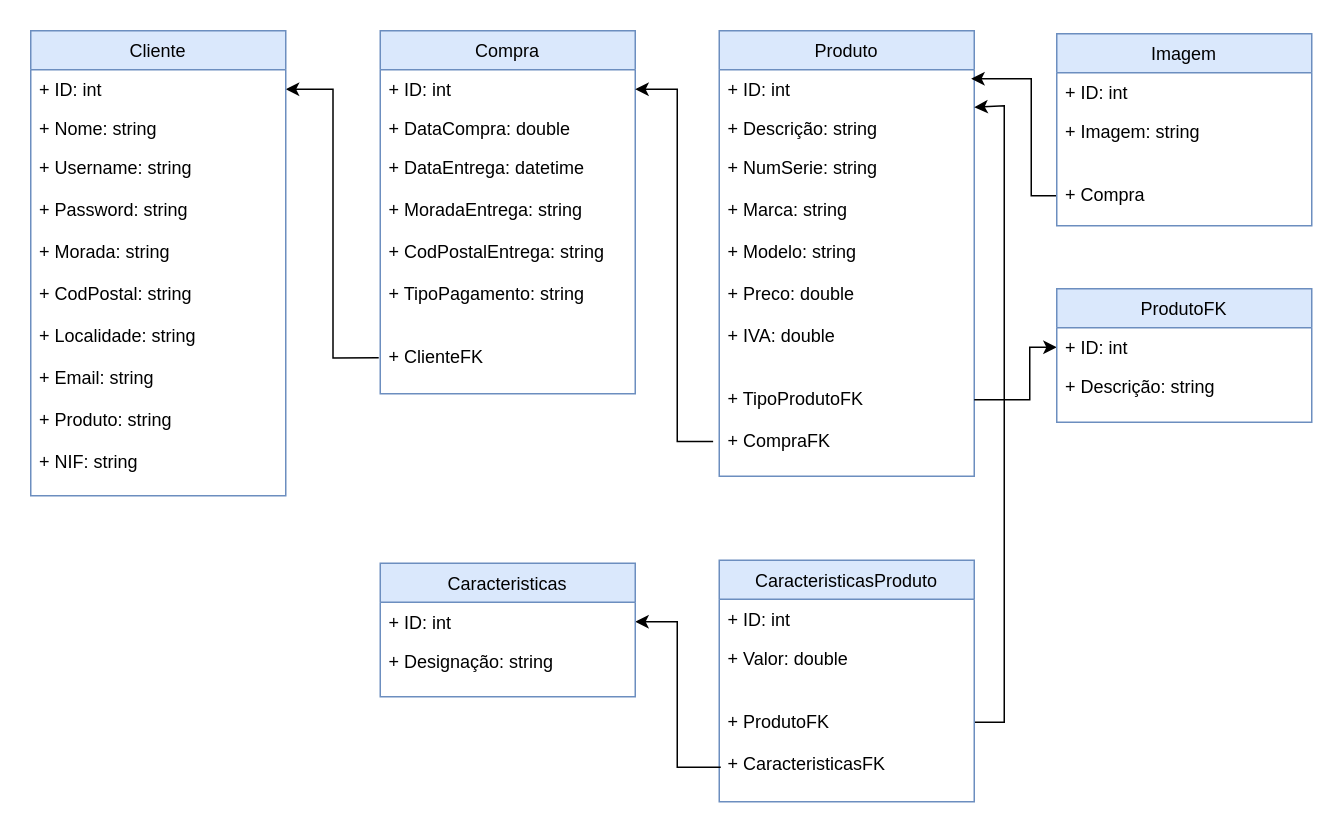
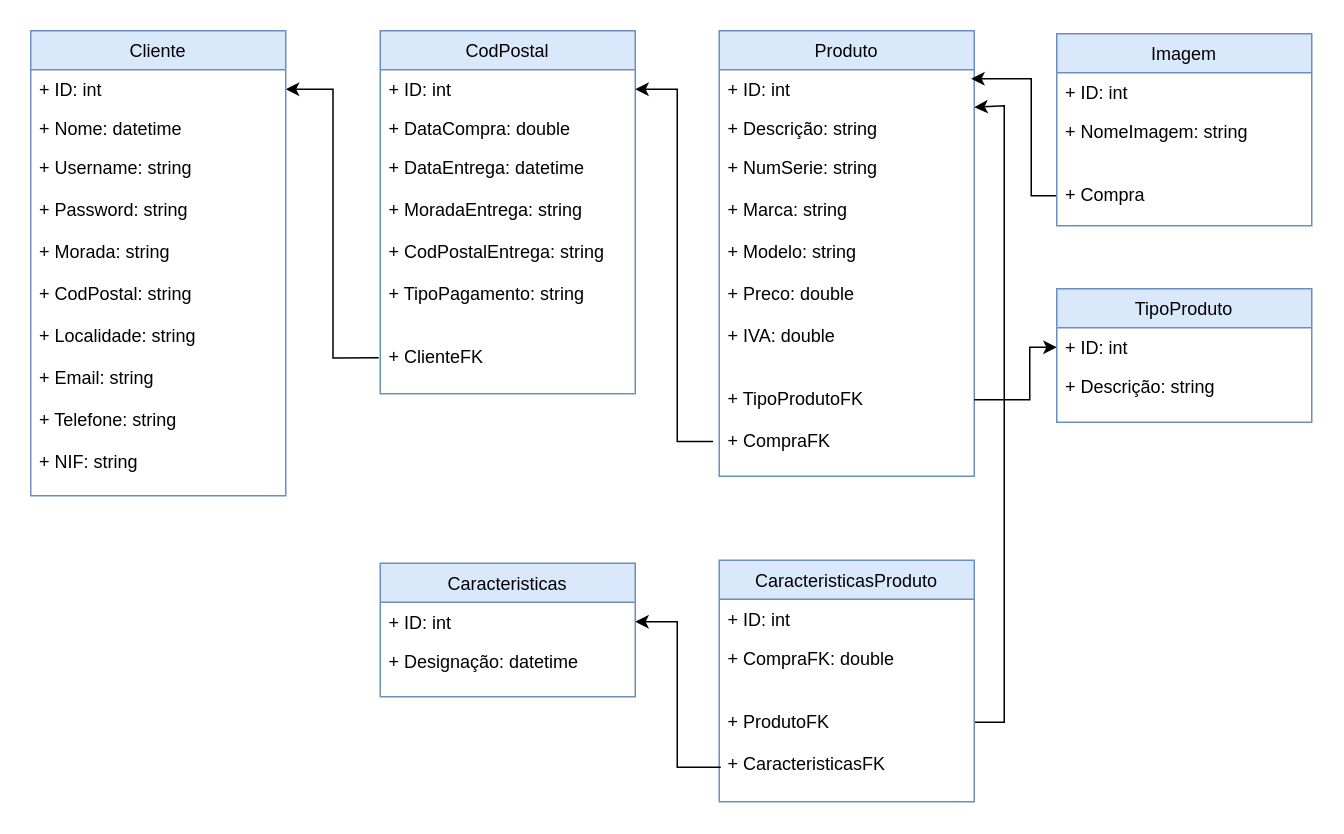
  <mxCell id="0" />
  <mxCell id="1" parent="0" />
  <mxCell id="2" style="edgeStyle=orthogonalEdgeStyle;rounded=0;orthogonalLoop=1;jettySize=auto;html=1;entryX=1;entryY=0.5;entryDx=0;entryDy=0;exitX=-0.006;exitY=0.854;exitDx=0;exitDy=0;exitPerimeter=0;" parent="1" source="14" target="8" edge="1"><mxGeometry relative="1" as="geometry" /></mxCell>
  <mxCell id="3" value="Produto" style="swimlane;fontStyle=0;childLayout=stackLayout;horizontal=1;startSize=26;fillColor=#dae8fc;horizontalStack=0;resizeParent=1;resizeParentMax=0;resizeLast=0;collapsible=1;marginBottom=0;strokeColor=#6c8ebf;" parent="1" vertex="1"><mxGeometry x="479" y="20" width="170" height="297" as="geometry" /></mxCell>
  <mxCell id="4" value="+ ID: int&#10;" style="text;strokeColor=none;fillColor=none;align=left;verticalAlign=top;spacingLeft=4;spacingRight=4;overflow=hidden;rotatable=0;points=[[0,0.5],[1,0.5]];portConstraint=eastwest;" parent="3" vertex="1"><mxGeometry y="26" width="170" height="26" as="geometry" /></mxCell>
  <mxCell id="5" value="+ Descrição: string" style="text;strokeColor=none;fillColor=none;align=left;verticalAlign=top;spacingLeft=4;spacingRight=4;overflow=hidden;rotatable=0;points=[[0,0.5],[1,0.5]];portConstraint=eastwest;" parent="3" vertex="1"><mxGeometry y="52" width="170" height="26" as="geometry" /></mxCell>
  <mxCell id="6" value="+ NumSerie: string&#10;&#10;+ Marca: string&#10;&#10;+ Modelo: string&#10;&#10;+ Preco: double&#10;&#10;+ IVA: double&#10;&#10;&#10;+ TipoProdutoFK&#10;&#10;+ CompraFK&#10;" style="text;strokeColor=none;fillColor=none;align=left;verticalAlign=top;spacingLeft=4;spacingRight=4;overflow=hidden;rotatable=0;points=[[0,0.5],[1,0.5]];portConstraint=eastwest;" parent="3" vertex="1"><mxGeometry y="78" width="170" height="219" as="geometry" /></mxCell>
  <mxCell id="7" value="Cliente" style="swimlane;fontStyle=0;childLayout=stackLayout;horizontal=1;startSize=26;fillColor=#dae8fc;horizontalStack=0;resizeParent=1;resizeParentMax=0;resizeLast=0;collapsible=1;marginBottom=0;strokeColor=#6c8ebf;" parent="1" vertex="1"><mxGeometry x="20" y="20" width="170" height="310" as="geometry" /></mxCell>
  <mxCell id="8" value="+ ID: int&#10;" style="text;strokeColor=none;fillColor=none;align=left;verticalAlign=top;spacingLeft=4;spacingRight=4;overflow=hidden;rotatable=0;points=[[0,0.5],[1,0.5]];portConstraint=eastwest;" parent="7" vertex="1"><mxGeometry y="26" width="170" height="26" as="geometry" /></mxCell>
- <mxCell id="9" value="+ Nome: string" style="text;strokeColor=none;fillColor=none;align=left;verticalAlign=top;spacingLeft=4;spacingRight=4;overflow=hidden;rotatable=0;points=[[0,0.5],[1,0.5]];portConstraint=eastwest;" parent="7" vertex="1"><mxGeometry y="52" width="170" height="26" as="geometry" /></mxCell>
- <mxCell id="10" value="+ Username: string&#10;&#10;+ Password: string&#10;&#10;+ Morada: string&#10;&#10;+ CodPostal: string&#10;&#10;+ Localidade: string&#10;&#10;+ Email: string&#10;&#10;+ Produto: string&#10;&#10;+ NIF: string&#10;&#10;&#10;&#10;&#10;" style="text;strokeColor=none;fillColor=none;align=left;verticalAlign=top;spacingLeft=4;spacingRight=4;overflow=hidden;rotatable=0;points=[[0,0.5],[1,0.5]];portConstraint=eastwest;" parent="7" vertex="1"><mxGeometry y="78" width="170" height="232" as="geometry" /></mxCell>
- <mxCell id="11" value="Compra" style="swimlane;fontStyle=0;childLayout=stackLayout;horizontal=1;startSize=26;fillColor=#dae8fc;horizontalStack=0;resizeParent=1;resizeParentMax=0;resizeLast=0;collapsible=1;marginBottom=0;strokeColor=#6c8ebf;" parent="1" vertex="1"><mxGeometry x="253" y="20" width="170" height="242" as="geometry" /></mxCell>
+ <mxCell id="9" value="+ Nome: datetime" style="text;strokeColor=none;fillColor=none;align=left;verticalAlign=top;spacingLeft=4;spacingRight=4;overflow=hidden;rotatable=0;points=[[0,0.5],[1,0.5]];portConstraint=eastwest;" parent="7" vertex="1"><mxGeometry y="52" width="170" height="26" as="geometry" /></mxCell>
+ <mxCell id="10" value="+ Username: string&#10;&#10;+ Password: string&#10;&#10;+ Morada: string&#10;&#10;+ CodPostal: string&#10;&#10;+ Localidade: string&#10;&#10;+ Email: string&#10;&#10;+ Telefone: string&#10;&#10;+ NIF: string&#10;&#10;&#10;&#10;&#10;" style="text;strokeColor=none;fillColor=none;align=left;verticalAlign=top;spacingLeft=4;spacingRight=4;overflow=hidden;rotatable=0;points=[[0,0.5],[1,0.5]];portConstraint=eastwest;" parent="7" vertex="1"><mxGeometry y="78" width="170" height="232" as="geometry" /></mxCell>
+ <mxCell id="11" value="CodPostal" style="swimlane;fontStyle=0;childLayout=stackLayout;horizontal=1;startSize=26;fillColor=#dae8fc;horizontalStack=0;resizeParent=1;resizeParentMax=0;resizeLast=0;collapsible=1;marginBottom=0;strokeColor=#6c8ebf;" parent="1" vertex="1"><mxGeometry x="253" y="20" width="170" height="242" as="geometry" /></mxCell>
  <mxCell id="12" value="+ ID: int&#10;" style="text;strokeColor=none;fillColor=none;align=left;verticalAlign=top;spacingLeft=4;spacingRight=4;overflow=hidden;rotatable=0;points=[[0,0.5],[1,0.5]];portConstraint=eastwest;" parent="11" vertex="1"><mxGeometry y="26" width="170" height="26" as="geometry" /></mxCell>
  <mxCell id="13" value="+ DataCompra: double" style="text;strokeColor=none;fillColor=none;align=left;verticalAlign=top;spacingLeft=4;spacingRight=4;overflow=hidden;rotatable=0;points=[[0,0.5],[1,0.5]];portConstraint=eastwest;" parent="11" vertex="1"><mxGeometry y="52" width="170" height="26" as="geometry" /></mxCell>
  <mxCell id="14" value="+ DataEntrega: datetime&#10;&#10;+ MoradaEntrega: string&#10;&#10;+ CodPostalEntrega: string&#10;&#10;+ TipoPagamento: string&#10;&#10;&#10;+ ClienteFK&#10;&#10;" style="text;strokeColor=none;fillColor=none;align=left;verticalAlign=top;spacingLeft=4;spacingRight=4;overflow=hidden;rotatable=0;points=[[0,0.5],[1,0.5]];portConstraint=eastwest;" parent="11" vertex="1"><mxGeometry y="78" width="170" height="164" as="geometry" /></mxCell>
  <mxCell id="15" style="edgeStyle=orthogonalEdgeStyle;rounded=0;orthogonalLoop=1;jettySize=auto;html=1;entryX=0.988;entryY=0.231;entryDx=0;entryDy=0;entryPerimeter=0;" parent="1" source="16" target="4" edge="1"><mxGeometry relative="1" as="geometry"><Array as="points"><mxPoint x="687" y="130" /><mxPoint x="687" y="52" /></Array></mxGeometry></mxCell>
  <mxCell id="16" value="Imagem" style="swimlane;fontStyle=0;childLayout=stackLayout;horizontal=1;startSize=26;fillColor=#dae8fc;horizontalStack=0;resizeParent=1;resizeParentMax=0;resizeLast=0;collapsible=1;marginBottom=0;strokeColor=#6c8ebf;" parent="1" vertex="1"><mxGeometry x="704" y="22" width="170" height="128" as="geometry" /></mxCell>
  <mxCell id="17" value="+ ID: int&#10;" style="text;strokeColor=none;fillColor=none;align=left;verticalAlign=top;spacingLeft=4;spacingRight=4;overflow=hidden;rotatable=0;points=[[0,0.5],[1,0.5]];portConstraint=eastwest;" parent="16" vertex="1"><mxGeometry y="26" width="170" height="26" as="geometry" /></mxCell>
- <mxCell id="18" value="+ Imagem: string" style="text;strokeColor=none;fillColor=none;align=left;verticalAlign=top;spacingLeft=4;spacingRight=4;overflow=hidden;rotatable=0;points=[[0,0.5],[1,0.5]];portConstraint=eastwest;" parent="16" vertex="1"><mxGeometry y="52" width="170" height="28" as="geometry" /></mxCell>
+ <mxCell id="18" value="+ NomeImagem: string" style="text;strokeColor=none;fillColor=none;align=left;verticalAlign=top;spacingLeft=4;spacingRight=4;overflow=hidden;rotatable=0;points=[[0,0.5],[1,0.5]];portConstraint=eastwest;" parent="16" vertex="1"><mxGeometry y="52" width="170" height="28" as="geometry" /></mxCell>
  <mxCell id="19" value="&#10;+ Compra&#10;&#10;" style="text;strokeColor=none;fillColor=none;align=left;verticalAlign=top;spacingLeft=4;spacingRight=4;overflow=hidden;rotatable=0;points=[[0,0.5],[1,0.5]];portConstraint=eastwest;" parent="16" vertex="1"><mxGeometry y="80" width="170" height="48" as="geometry" /></mxCell>
  <mxCell id="20" value="" style="edgeStyle=orthogonalEdgeStyle;rounded=0;orthogonalLoop=1;jettySize=auto;html=1;exitX=-0.024;exitY=0.894;exitDx=0;exitDy=0;exitPerimeter=0;entryX=1;entryY=0.5;entryDx=0;entryDy=0;" parent="1" source="6" target="12" edge="1"><mxGeometry relative="1" as="geometry" /></mxCell>
  <mxCell id="21" style="edgeStyle=orthogonalEdgeStyle;rounded=0;orthogonalLoop=1;jettySize=auto;html=1;entryX=1.006;entryY=0.962;entryDx=0;entryDy=0;entryPerimeter=0;" parent="1" edge="1"><mxGeometry relative="1" as="geometry"><mxPoint x="649" y="481" as="sourcePoint" /><mxPoint x="649.02" y="71.012" as="targetPoint" /><Array as="points"><mxPoint x="669" y="481" /><mxPoint x="669" y="70" /></Array></mxGeometry></mxCell>
  <mxCell id="22" style="edgeStyle=orthogonalEdgeStyle;rounded=0;orthogonalLoop=1;jettySize=auto;html=1;entryX=0;entryY=0.5;entryDx=0;entryDy=0;endArrow=classic;endFill=1;" parent="1" source="6" target="24" edge="1"><mxGeometry relative="1" as="geometry"><Array as="points"><mxPoint x="686" y="266" /><mxPoint x="686" y="231" /></Array></mxGeometry></mxCell>
- <mxCell id="23" value="ProdutoFK" style="swimlane;fontStyle=0;childLayout=stackLayout;horizontal=1;startSize=26;fillColor=#dae8fc;horizontalStack=0;resizeParent=1;resizeParentMax=0;resizeLast=0;collapsible=1;marginBottom=0;strokeColor=#6c8ebf;" parent="1" vertex="1"><mxGeometry x="704" y="192" width="170" height="89" as="geometry" /></mxCell>
+ <mxCell id="23" value="TipoProduto" style="swimlane;fontStyle=0;childLayout=stackLayout;horizontal=1;startSize=26;fillColor=#dae8fc;horizontalStack=0;resizeParent=1;resizeParentMax=0;resizeLast=0;collapsible=1;marginBottom=0;strokeColor=#6c8ebf;" parent="1" vertex="1"><mxGeometry x="704" y="192" width="170" height="89" as="geometry" /></mxCell>
  <mxCell id="24" value="+ ID: int&#10;" style="text;strokeColor=none;fillColor=none;align=left;verticalAlign=top;spacingLeft=4;spacingRight=4;overflow=hidden;rotatable=0;points=[[0,0.5],[1,0.5]];portConstraint=eastwest;" parent="23" vertex="1"><mxGeometry y="26" width="170" height="26" as="geometry" /></mxCell>
  <mxCell id="25" value="+ Descrição: string" style="text;strokeColor=none;fillColor=none;align=left;verticalAlign=top;spacingLeft=4;spacingRight=4;overflow=hidden;rotatable=0;points=[[0,0.5],[1,0.5]];portConstraint=eastwest;" parent="23" vertex="1"><mxGeometry y="52" width="170" height="37" as="geometry" /></mxCell>
  <mxCell id="26" value="CaracteristicasProduto" style="swimlane;fontStyle=0;childLayout=stackLayout;horizontal=1;startSize=26;fillColor=#dae8fc;horizontalStack=0;resizeParent=1;resizeParentMax=0;resizeLast=0;collapsible=1;marginBottom=0;strokeColor=#6c8ebf;" parent="1" vertex="1"><mxGeometry x="479" y="373" width="170" height="161" as="geometry" /></mxCell>
  <mxCell id="27" value="+ ID: int&#10;" style="text;strokeColor=none;fillColor=none;align=left;verticalAlign=top;spacingLeft=4;spacingRight=4;overflow=hidden;rotatable=0;points=[[0,0.5],[1,0.5]];portConstraint=eastwest;" parent="26" vertex="1"><mxGeometry y="26" width="170" height="26" as="geometry" /></mxCell>
- <mxCell id="28" value="+ Valor: double&#10;&#10;&#10;+ ProdutoFK&#10;&#10;+ CaracteristicasFK" style="text;strokeColor=none;fillColor=none;align=left;verticalAlign=top;spacingLeft=4;spacingRight=4;overflow=hidden;rotatable=0;points=[[0,0.5],[1,0.5]];portConstraint=eastwest;" parent="26" vertex="1"><mxGeometry y="52" width="170" height="109" as="geometry" /></mxCell>
+ <mxCell id="28" value="+ CompraFK: double&#10;&#10;&#10;+ ProdutoFK&#10;&#10;+ CaracteristicasFK" style="text;strokeColor=none;fillColor=none;align=left;verticalAlign=top;spacingLeft=4;spacingRight=4;overflow=hidden;rotatable=0;points=[[0,0.5],[1,0.5]];portConstraint=eastwest;" parent="26" vertex="1"><mxGeometry y="52" width="170" height="109" as="geometry" /></mxCell>
  <mxCell id="29" style="edgeStyle=orthogonalEdgeStyle;rounded=0;orthogonalLoop=1;jettySize=auto;html=1;entryX=1;entryY=0.5;entryDx=0;entryDy=0;exitX=0.006;exitY=0.789;exitDx=0;exitDy=0;exitPerimeter=0;" edge="1" parent="1" source="28" target="31"><mxGeometry relative="1" as="geometry" /></mxCell>
  <mxCell id="30" value="Caracteristicas" style="swimlane;fontStyle=0;childLayout=stackLayout;horizontal=1;startSize=26;fillColor=#dae8fc;horizontalStack=0;resizeParent=1;resizeParentMax=0;resizeLast=0;collapsible=1;marginBottom=0;strokeColor=#6c8ebf;" parent="1" vertex="1"><mxGeometry x="253" y="375" width="170" height="89" as="geometry" /></mxCell>
  <mxCell id="31" value="+ ID: int&#10;" style="text;strokeColor=none;fillColor=none;align=left;verticalAlign=top;spacingLeft=4;spacingRight=4;overflow=hidden;rotatable=0;points=[[0,0.5],[1,0.5]];portConstraint=eastwest;" parent="30" vertex="1"><mxGeometry y="26" width="170" height="26" as="geometry" /></mxCell>
- <mxCell id="32" value="+ Designação: string" style="text;strokeColor=none;fillColor=none;align=left;verticalAlign=top;spacingLeft=4;spacingRight=4;overflow=hidden;rotatable=0;points=[[0,0.5],[1,0.5]];portConstraint=eastwest;" parent="30" vertex="1"><mxGeometry y="52" width="170" height="37" as="geometry" /></mxCell>
+ <mxCell id="32" value="+ Designação: datetime" style="text;strokeColor=none;fillColor=none;align=left;verticalAlign=top;spacingLeft=4;spacingRight=4;overflow=hidden;rotatable=0;points=[[0,0.5],[1,0.5]];portConstraint=eastwest;" parent="30" vertex="1"><mxGeometry y="52" width="170" height="37" as="geometry" /></mxCell>
